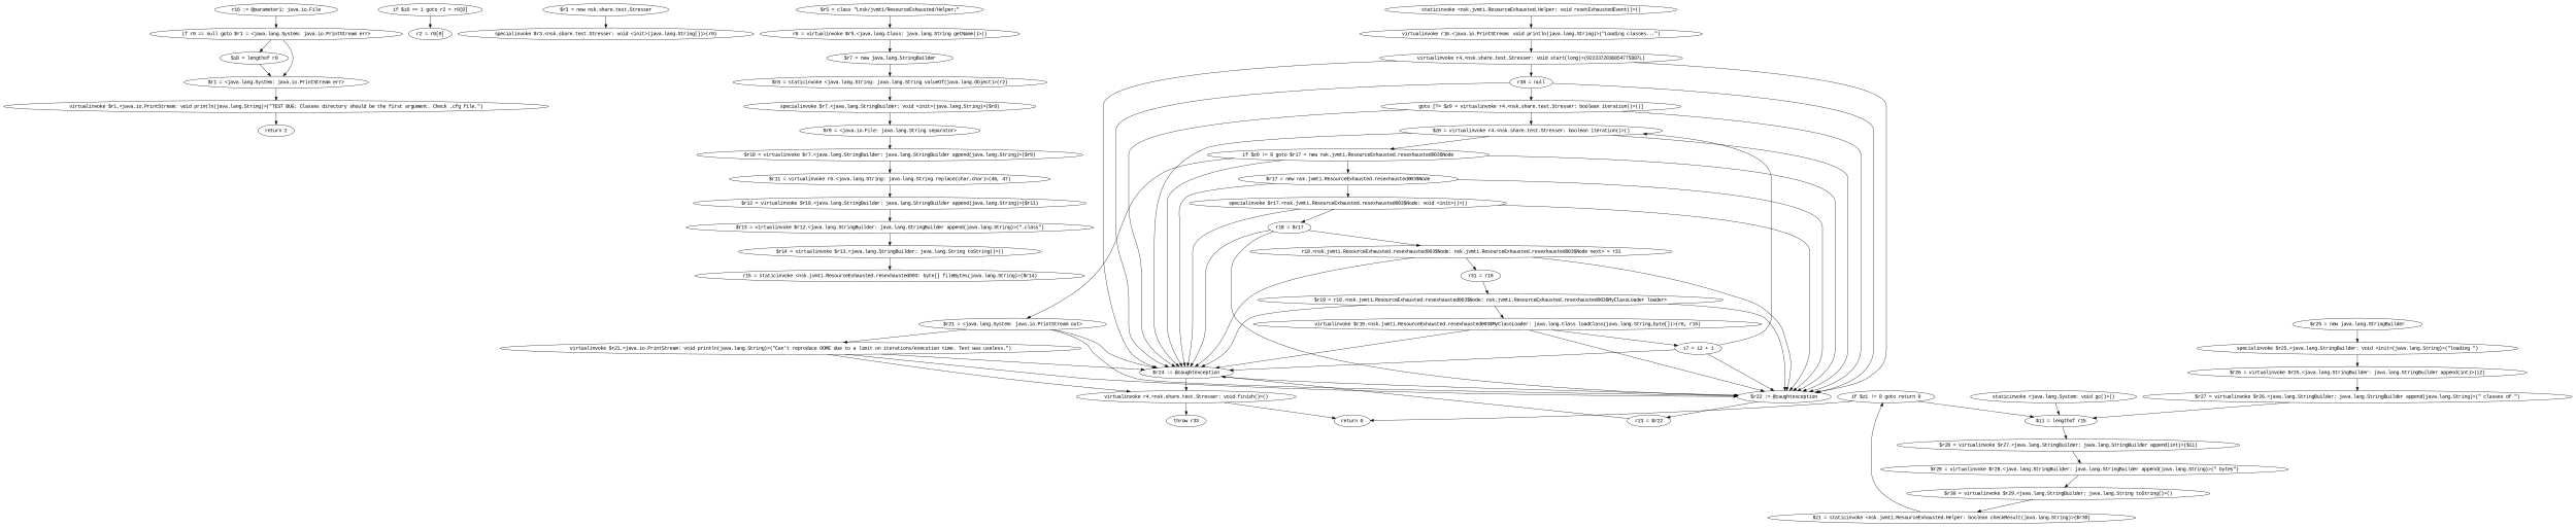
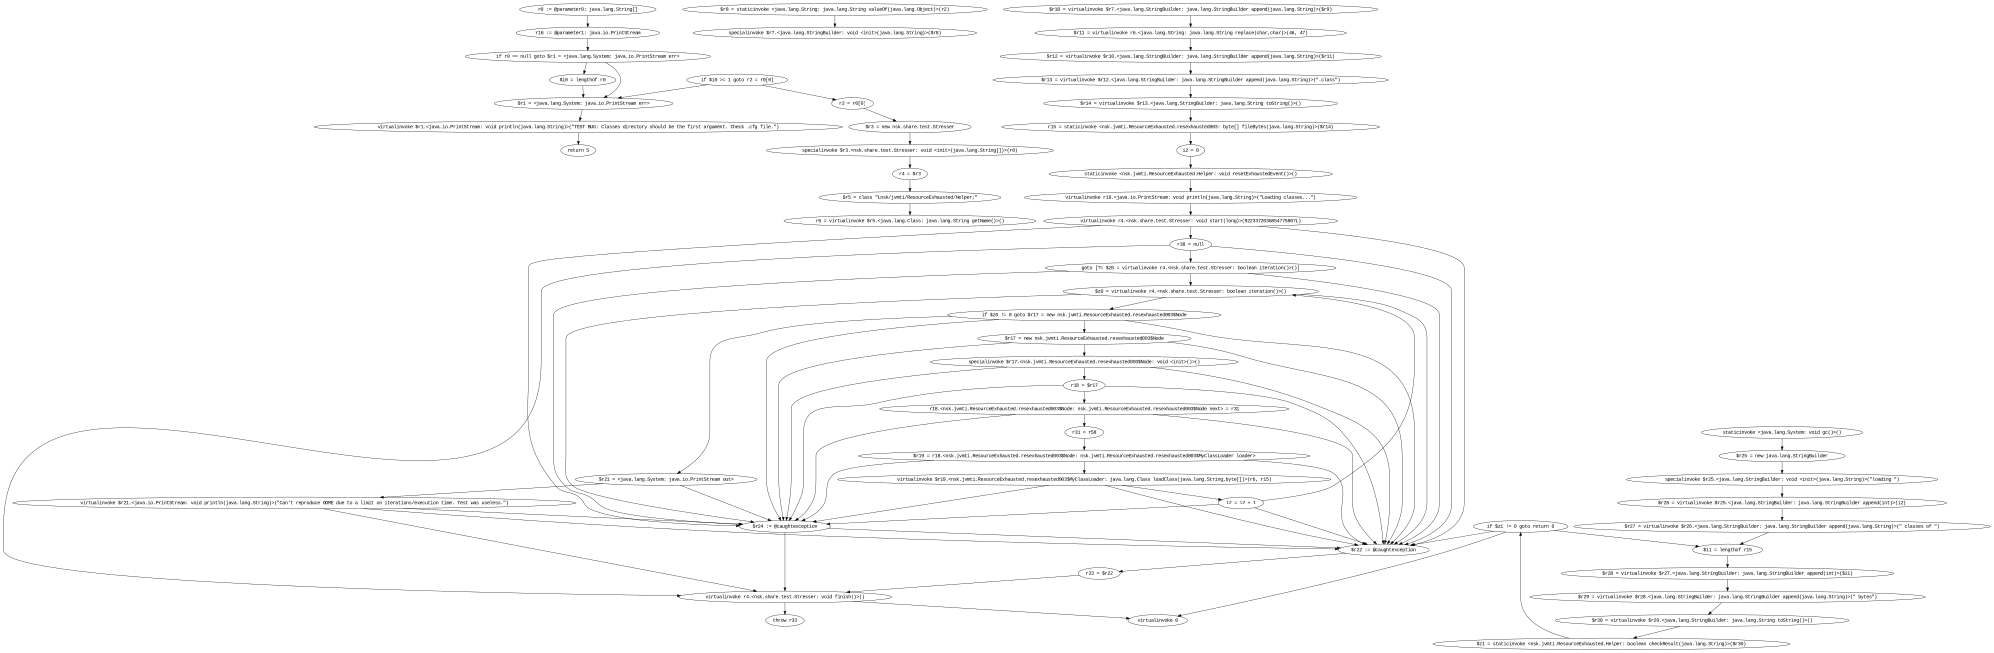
  digraph {
    fontname="Liberation Mono"
    node [fontname="Liberation Mono"]
    edge [fontname="Liberation Mono"]
-   "r16 := @parameter1: java.io.PrintStream" [label="r16 := @parameter1: java.io.File"]
+   "r0 := @parameter0: java.lang.String[]"
+   "r16 := @parameter1: java.io.PrintStream"
    "if r0 == null goto $r1 = <java.lang.System: java.io.PrintStream err>"
    "$i0 = lengthof r0"
    "$r1 = <java.lang.System: java.io.PrintStream err>"
    "virtualinvoke $r1.<java.io.PrintStream: void println(java.lang.String)>(\"TEST BUG: Classes directory should be the first argument. Check .cfg file.\")"
    "if $i0 >= 1 goto r2 = r0[0]"
    "r2 = r0[0]"
    "$r3 = new nsk.share.test.Stresser"
-   "return 2"
+   "return 2" [label="return 5"]
    "specialinvoke $r3.<nsk.share.test.Stresser: void <init>(java.lang.String[])>(r0)"
+   "r4 = $r3"
    "$r5 = class \"Lnsk/jvmti/ResourceExhausted/Helper;\""
    "r6 = virtualinvoke $r5.<java.lang.Class: java.lang.String getName()>()"
-   "$r7 = new java.lang.StringBuilder"
    "$r8 = staticinvoke <java.lang.String: java.lang.String valueOf(java.lang.Object)>(r2)"
    "specialinvoke $r7.<java.lang.StringBuilder: void <init>(java.lang.String)>($r8)"
-   "$r9 = <java.io.File: java.lang.String separator>"
    "$r10 = virtualinvoke $r7.<java.lang.StringBuilder: java.lang.StringBuilder append(java.lang.String)>($r9)"
    "$r11 = virtualinvoke r6.<java.lang.String: java.lang.String replace(char,char)>(46, 47)"
    "$r12 = virtualinvoke $r10.<java.lang.StringBuilder: java.lang.StringBuilder append(java.lang.String)>($r11)"
    "$r13 = virtualinvoke $r12.<java.lang.StringBuilder: java.lang.StringBuilder append(java.lang.String)>(\".class\")"
    "$r14 = virtualinvoke $r13.<java.lang.StringBuilder: java.lang.String toString()>()"
    "r15 = staticinvoke <nsk.jvmti.ResourceExhausted.resexhausted003: byte[] fileBytes(java.lang.String)>($r14)"
+   "i2 = 0"
    "staticinvoke <nsk.jvmti.ResourceExhausted.Helper: void resetExhaustedEvent()>()"
    "virtualinvoke r16.<java.io.PrintStream: void println(java.lang.String)>(\"Loading classes...\")"
    "virtualinvoke r4.<nsk.share.test.Stresser: void start(long)>(9223372036854775807L)"
    n29 [label="r38 = null"]
    "$r24 := @caughtexception"
    "$r22 := @caughtexception"
    "goto [?= $z0 = virtualinvoke r4.<nsk.share.test.Stresser: boolean iteration()>()]"
    "virtualinvoke r4.<nsk.share.test.Stresser: void finish()>()"
    "r23 = $r22"
    "$z0 = virtualinvoke r4.<nsk.share.test.Stresser: boolean iteration()>()"
    "if $z0 != 0 goto $r17 = new nsk.jvmti.ResourceExhausted.resexhausted003$Node"
    "$r17 = new nsk.jvmti.ResourceExhausted.resexhausted003$Node"
    "specialinvoke $r17.<nsk.jvmti.ResourceExhausted.resexhausted003$Node: void <init>()>()"
    "r18 = $r17"
    "r18.<nsk.jvmti.ResourceExhausted.resexhausted003$Node: nsk.jvmti.ResourceExhausted.resexhausted003$Node next> = r31"
-   "r31 = r18"
+   "r31 = r18" [label="r31 = r58"]
    "$r19 = r18.<nsk.jvmti.ResourceExhausted.resexhausted003$Node: nsk.jvmti.ResourceExhausted.resexhausted003$MyClassLoader loader>"
    "virtualinvoke $r19.<nsk.jvmti.ResourceExhausted.resexhausted003$MyClassLoader: java.lang.Class loadClass(java.lang.String,byte[])>(r6, r15)"
-   "i2 = i2 + 1" [label="i7 = i2 + 1"]
+   "i2 = i2 + 1"
    "$r21 = <java.lang.System: java.io.PrintStream out>"
    "virtualinvoke $r21.<java.io.PrintStream: void println(java.lang.String)>(\"Can\'t reproduce OOME due to a limit on iterations/execution time. Test was useless.\")"
-   "return 0"
+   "return 0" [label="virtualinvoke 0"]
    n48 [label="throw r33"]
    "staticinvoke <java.lang.System: void gc()>()"
    "$r25 = new java.lang.StringBuilder"
    "specialinvoke $r25.<java.lang.StringBuilder: void <init>(java.lang.String)>(\"loading \")"
    "$r26 = virtualinvoke $r25.<java.lang.StringBuilder: java.lang.StringBuilder append(int)>(i2)"
    "$r27 = virtualinvoke $r26.<java.lang.StringBuilder: java.lang.StringBuilder append(java.lang.String)>(\" classes of \")"
    "$i1 = lengthof r15"
    "$r28 = virtualinvoke $r27.<java.lang.StringBuilder: java.lang.StringBuilder append(int)>($i1)"
    "$r29 = virtualinvoke $r28.<java.lang.StringBuilder: java.lang.StringBuilder append(java.lang.String)>(\" bytes\")"
    "$r30 = virtualinvoke $r29.<java.lang.StringBuilder: java.lang.String toString()>()"
    "$z1 = staticinvoke <nsk.jvmti.ResourceExhausted.Helper: boolean checkResult(java.lang.String)>($r30)"
    "if $z1 != 0 goto return 0"
+   "r0 := @parameter0: java.lang.String[]" -> "r16 := @parameter1: java.io.PrintStream"
    "r16 := @parameter1: java.io.PrintStream" -> "if r0 == null goto $r1 = <java.lang.System: java.io.PrintStream err>"
    "if r0 == null goto $r1 = <java.lang.System: java.io.PrintStream err>" -> "$i0 = lengthof r0"
    "if r0 == null goto $r1 = <java.lang.System: java.io.PrintStream err>" -> "$r1 = <java.lang.System: java.io.PrintStream err>"
    "$i0 = lengthof r0" -> "$r1 = <java.lang.System: java.io.PrintStream err>"
    "$r1 = <java.lang.System: java.io.PrintStream err>" -> "virtualinvoke $r1.<java.io.PrintStream: void println(java.lang.String)>(\"TEST BUG: Classes directory should be the first argument. Check .cfg file.\")"
    "virtualinvoke $r1.<java.io.PrintStream: void println(java.lang.String)>(\"TEST BUG: Classes directory should be the first argument. Check .cfg file.\")" -> "return 2"
+   "if $i0 >= 1 goto r2 = r0[0]" -> "$r1 = <java.lang.System: java.io.PrintStream err>"
    "if $i0 >= 1 goto r2 = r0[0]" -> "r2 = r0[0]"
+   "r2 = r0[0]" -> "$r3 = new nsk.share.test.Stresser"
    "$r3 = new nsk.share.test.Stresser" -> "specialinvoke $r3.<nsk.share.test.Stresser: void <init>(java.lang.String[])>(r0)"
+   "specialinvoke $r3.<nsk.share.test.Stresser: void <init>(java.lang.String[])>(r0)" -> "r4 = $r3"
+   "r4 = $r3" -> "$r5 = class \"Lnsk/jvmti/ResourceExhausted/Helper;\""
    "$r5 = class \"Lnsk/jvmti/ResourceExhausted/Helper;\"" -> "r6 = virtualinvoke $r5.<java.lang.Class: java.lang.String getName()>()"
-   "r6 = virtualinvoke $r5.<java.lang.Class: java.lang.String getName()>()" -> "$r7 = new java.lang.StringBuilder"
-   "$r7 = new java.lang.StringBuilder" -> "$r8 = staticinvoke <java.lang.String: java.lang.String valueOf(java.lang.Object)>(r2)"
    "$r8 = staticinvoke <java.lang.String: java.lang.String valueOf(java.lang.Object)>(r2)" -> "specialinvoke $r7.<java.lang.StringBuilder: void <init>(java.lang.String)>($r8)"
-   "specialinvoke $r7.<java.lang.StringBuilder: void <init>(java.lang.String)>($r8)" -> "$r9 = <java.io.File: java.lang.String separator>"
-   "$r9 = <java.io.File: java.lang.String separator>" -> "$r10 = virtualinvoke $r7.<java.lang.StringBuilder: java.lang.StringBuilder append(java.lang.String)>($r9)"
    "$r10 = virtualinvoke $r7.<java.lang.StringBuilder: java.lang.StringBuilder append(java.lang.String)>($r9)" -> "$r11 = virtualinvoke r6.<java.lang.String: java.lang.String replace(char,char)>(46, 47)"
    "$r11 = virtualinvoke r6.<java.lang.String: java.lang.String replace(char,char)>(46, 47)" -> "$r12 = virtualinvoke $r10.<java.lang.StringBuilder: java.lang.StringBuilder append(java.lang.String)>($r11)"
    "$r12 = virtualinvoke $r10.<java.lang.StringBuilder: java.lang.StringBuilder append(java.lang.String)>($r11)" -> "$r13 = virtualinvoke $r12.<java.lang.StringBuilder: java.lang.StringBuilder append(java.lang.String)>(\".class\")"
    "$r13 = virtualinvoke $r12.<java.lang.StringBuilder: java.lang.StringBuilder append(java.lang.String)>(\".class\")" -> "$r14 = virtualinvoke $r13.<java.lang.StringBuilder: java.lang.String toString()>()"
    "$r14 = virtualinvoke $r13.<java.lang.StringBuilder: java.lang.String toString()>()" -> "r15 = staticinvoke <nsk.jvmti.ResourceExhausted.resexhausted003: byte[] fileBytes(java.lang.String)>($r14)"
+   "r15 = staticinvoke <nsk.jvmti.ResourceExhausted.resexhausted003: byte[] fileBytes(java.lang.String)>($r14)" -> "i2 = 0"
+   "i2 = 0" -> "staticinvoke <nsk.jvmti.ResourceExhausted.Helper: void resetExhaustedEvent()>()"
    "staticinvoke <nsk.jvmti.ResourceExhausted.Helper: void resetExhaustedEvent()>()" -> "virtualinvoke r16.<java.io.PrintStream: void println(java.lang.String)>(\"Loading classes...\")"
    "virtualinvoke r16.<java.io.PrintStream: void println(java.lang.String)>(\"Loading classes...\")" -> "virtualinvoke r4.<nsk.share.test.Stresser: void start(long)>(9223372036854775807L)"
    "virtualinvoke r4.<nsk.share.test.Stresser: void start(long)>(9223372036854775807L)" -> n29
    "virtualinvoke r4.<nsk.share.test.Stresser: void start(long)>(9223372036854775807L)" -> "$r24 := @caughtexception"
    "virtualinvoke r4.<nsk.share.test.Stresser: void start(long)>(9223372036854775807L)" -> "$r22 := @caughtexception"
-   n29 -> "$r24 := @caughtexception"
+   n29 -> "virtualinvoke r4.<nsk.share.test.Stresser: void finish()>()"
    n29 -> "$r22 := @caughtexception"
    n29 -> "goto [?= $z0 = virtualinvoke r4.<nsk.share.test.Stresser: boolean iteration()>()]"
    "$r24 := @caughtexception" -> "$r22 := @caughtexception"
    "$r24 := @caughtexception" -> "virtualinvoke r4.<nsk.share.test.Stresser: void finish()>()"
    "$r22 := @caughtexception" -> "r23 = $r22"
    "goto [?= $z0 = virtualinvoke r4.<nsk.share.test.Stresser: boolean iteration()>()]" -> "$r24 := @caughtexception"
    "goto [?= $z0 = virtualinvoke r4.<nsk.share.test.Stresser: boolean iteration()>()]" -> "$r22 := @caughtexception"
    "goto [?= $z0 = virtualinvoke r4.<nsk.share.test.Stresser: boolean iteration()>()]" -> "$z0 = virtualinvoke r4.<nsk.share.test.Stresser: boolean iteration()>()"
    "virtualinvoke r4.<nsk.share.test.Stresser: void finish()>()" -> "return 0"
    "virtualinvoke r4.<nsk.share.test.Stresser: void finish()>()" -> n48
-   "r23 = $r22" -> "$r24 := @caughtexception"
+   "r23 = $r22" -> "virtualinvoke r4.<nsk.share.test.Stresser: void finish()>()"
    "$z0 = virtualinvoke r4.<nsk.share.test.Stresser: boolean iteration()>()" -> "$r24 := @caughtexception"
    "$z0 = virtualinvoke r4.<nsk.share.test.Stresser: boolean iteration()>()" -> "$r22 := @caughtexception"
    "$z0 = virtualinvoke r4.<nsk.share.test.Stresser: boolean iteration()>()" -> "if $z0 != 0 goto $r17 = new nsk.jvmti.ResourceExhausted.resexhausted003$Node"
    "if $z0 != 0 goto $r17 = new nsk.jvmti.ResourceExhausted.resexhausted003$Node" -> "$r24 := @caughtexception"
    "if $z0 != 0 goto $r17 = new nsk.jvmti.ResourceExhausted.resexhausted003$Node" -> "$r22 := @caughtexception"
    "if $z0 != 0 goto $r17 = new nsk.jvmti.ResourceExhausted.resexhausted003$Node" -> "$r17 = new nsk.jvmti.ResourceExhausted.resexhausted003$Node"
    "if $z0 != 0 goto $r17 = new nsk.jvmti.ResourceExhausted.resexhausted003$Node" -> "$r21 = <java.lang.System: java.io.PrintStream out>"
    "$r17 = new nsk.jvmti.ResourceExhausted.resexhausted003$Node" -> "$r24 := @caughtexception"
    "$r17 = new nsk.jvmti.ResourceExhausted.resexhausted003$Node" -> "$r22 := @caughtexception"
    "$r17 = new nsk.jvmti.ResourceExhausted.resexhausted003$Node" -> "specialinvoke $r17.<nsk.jvmti.ResourceExhausted.resexhausted003$Node: void <init>()>()"
    "specialinvoke $r17.<nsk.jvmti.ResourceExhausted.resexhausted003$Node: void <init>()>()" -> "$r24 := @caughtexception"
    "specialinvoke $r17.<nsk.jvmti.ResourceExhausted.resexhausted003$Node: void <init>()>()" -> "$r22 := @caughtexception"
    "specialinvoke $r17.<nsk.jvmti.ResourceExhausted.resexhausted003$Node: void <init>()>()" -> "r18 = $r17"
    "r18 = $r17" -> "$r24 := @caughtexception"
    "r18 = $r17" -> "$r22 := @caughtexception"
    "r18 = $r17" -> "r18.<nsk.jvmti.ResourceExhausted.resexhausted003$Node: nsk.jvmti.ResourceExhausted.resexhausted003$Node next> = r31"
    "r18.<nsk.jvmti.ResourceExhausted.resexhausted003$Node: nsk.jvmti.ResourceExhausted.resexhausted003$Node next> = r31" -> "$r24 := @caughtexception"
    "r18.<nsk.jvmti.ResourceExhausted.resexhausted003$Node: nsk.jvmti.ResourceExhausted.resexhausted003$Node next> = r31" -> "$r22 := @caughtexception"
    "r18.<nsk.jvmti.ResourceExhausted.resexhausted003$Node: nsk.jvmti.ResourceExhausted.resexhausted003$Node next> = r31" -> "r31 = r18"
    "r31 = r18" -> "$r19 = r18.<nsk.jvmti.ResourceExhausted.resexhausted003$Node: nsk.jvmti.ResourceExhausted.resexhausted003$MyClassLoader loader>"
    "$r19 = r18.<nsk.jvmti.ResourceExhausted.resexhausted003$Node: nsk.jvmti.ResourceExhausted.resexhausted003$MyClassLoader loader>" -> "$r24 := @caughtexception"
    "$r19 = r18.<nsk.jvmti.ResourceExhausted.resexhausted003$Node: nsk.jvmti.ResourceExhausted.resexhausted003$MyClassLoader loader>" -> "$r22 := @caughtexception"
    "$r19 = r18.<nsk.jvmti.ResourceExhausted.resexhausted003$Node: nsk.jvmti.ResourceExhausted.resexhausted003$MyClassLoader loader>" -> "virtualinvoke $r19.<nsk.jvmti.ResourceExhausted.resexhausted003$MyClassLoader: java.lang.Class loadClass(java.lang.String,byte[])>(r6, r15)"
    "virtualinvoke $r19.<nsk.jvmti.ResourceExhausted.resexhausted003$MyClassLoader: java.lang.Class loadClass(java.lang.String,byte[])>(r6, r15)" -> "$r24 := @caughtexception"
    "virtualinvoke $r19.<nsk.jvmti.ResourceExhausted.resexhausted003$MyClassLoader: java.lang.Class loadClass(java.lang.String,byte[])>(r6, r15)" -> "$r22 := @caughtexception"
    "virtualinvoke $r19.<nsk.jvmti.ResourceExhausted.resexhausted003$MyClassLoader: java.lang.Class loadClass(java.lang.String,byte[])>(r6, r15)" -> "i2 = i2 + 1"
    "i2 = i2 + 1" -> "$r24 := @caughtexception"
    "i2 = i2 + 1" -> "$r22 := @caughtexception"
    "i2 = i2 + 1" -> "$z0 = virtualinvoke r4.<nsk.share.test.Stresser: boolean iteration()>()"
    "$r21 = <java.lang.System: java.io.PrintStream out>" -> "$r24 := @caughtexception"
-   "$r21 = <java.lang.System: java.io.PrintStream out>" -> "$r22 := @caughtexception"
+   "if $z1 != 0 goto return 0" -> "$r22 := @caughtexception"
    "$r21 = <java.lang.System: java.io.PrintStream out>" -> "virtualinvoke $r21.<java.io.PrintStream: void println(java.lang.String)>(\"Can\'t reproduce OOME due to a limit on iterations/execution time. Test was useless.\")"
    "virtualinvoke $r21.<java.io.PrintStream: void println(java.lang.String)>(\"Can\'t reproduce OOME due to a limit on iterations/execution time. Test was useless.\")" -> "$r24 := @caughtexception"
    "virtualinvoke $r21.<java.io.PrintStream: void println(java.lang.String)>(\"Can\'t reproduce OOME due to a limit on iterations/execution time. Test was useless.\")" -> "$r22 := @caughtexception"
    "virtualinvoke $r21.<java.io.PrintStream: void println(java.lang.String)>(\"Can\'t reproduce OOME due to a limit on iterations/execution time. Test was useless.\")" -> "virtualinvoke r4.<nsk.share.test.Stresser: void finish()>()"
-   "staticinvoke <java.lang.System: void gc()>()" -> "$i1 = lengthof r15"
+   "staticinvoke <java.lang.System: void gc()>()" -> "$r25 = new java.lang.StringBuilder"
    "$r25 = new java.lang.StringBuilder" -> "specialinvoke $r25.<java.lang.StringBuilder: void <init>(java.lang.String)>(\"loading \")"
    "specialinvoke $r25.<java.lang.StringBuilder: void <init>(java.lang.String)>(\"loading \")" -> "$r26 = virtualinvoke $r25.<java.lang.StringBuilder: java.lang.StringBuilder append(int)>(i2)"
    "$r26 = virtualinvoke $r25.<java.lang.StringBuilder: java.lang.StringBuilder append(int)>(i2)" -> "$r27 = virtualinvoke $r26.<java.lang.StringBuilder: java.lang.StringBuilder append(java.lang.String)>(\" classes of \")"
    "$r27 = virtualinvoke $r26.<java.lang.StringBuilder: java.lang.StringBuilder append(java.lang.String)>(\" classes of \")" -> "$i1 = lengthof r15"
    "$i1 = lengthof r15" -> "$r28 = virtualinvoke $r27.<java.lang.StringBuilder: java.lang.StringBuilder append(int)>($i1)"
    "$r28 = virtualinvoke $r27.<java.lang.StringBuilder: java.lang.StringBuilder append(int)>($i1)" -> "$r29 = virtualinvoke $r28.<java.lang.StringBuilder: java.lang.StringBuilder append(java.lang.String)>(\" bytes\")"
    "$r29 = virtualinvoke $r28.<java.lang.StringBuilder: java.lang.StringBuilder append(java.lang.String)>(\" bytes\")" -> "$r30 = virtualinvoke $r29.<java.lang.StringBuilder: java.lang.String toString()>()"
    "$r30 = virtualinvoke $r29.<java.lang.StringBuilder: java.lang.String toString()>()" -> "$z1 = staticinvoke <nsk.jvmti.ResourceExhausted.Helper: boolean checkResult(java.lang.String)>($r30)"
    "$z1 = staticinvoke <nsk.jvmti.ResourceExhausted.Helper: boolean checkResult(java.lang.String)>($r30)" -> "if $z1 != 0 goto return 0"
    "if $z1 != 0 goto return 0" -> "return 0"
    "if $z1 != 0 goto return 0" -> "$i1 = lengthof r15"
  }
